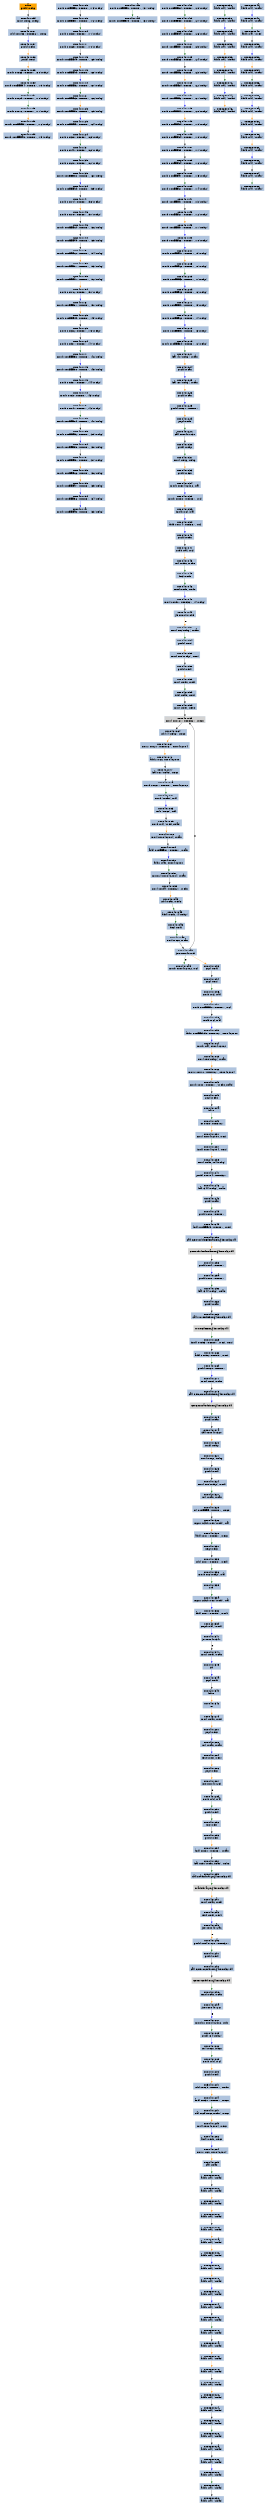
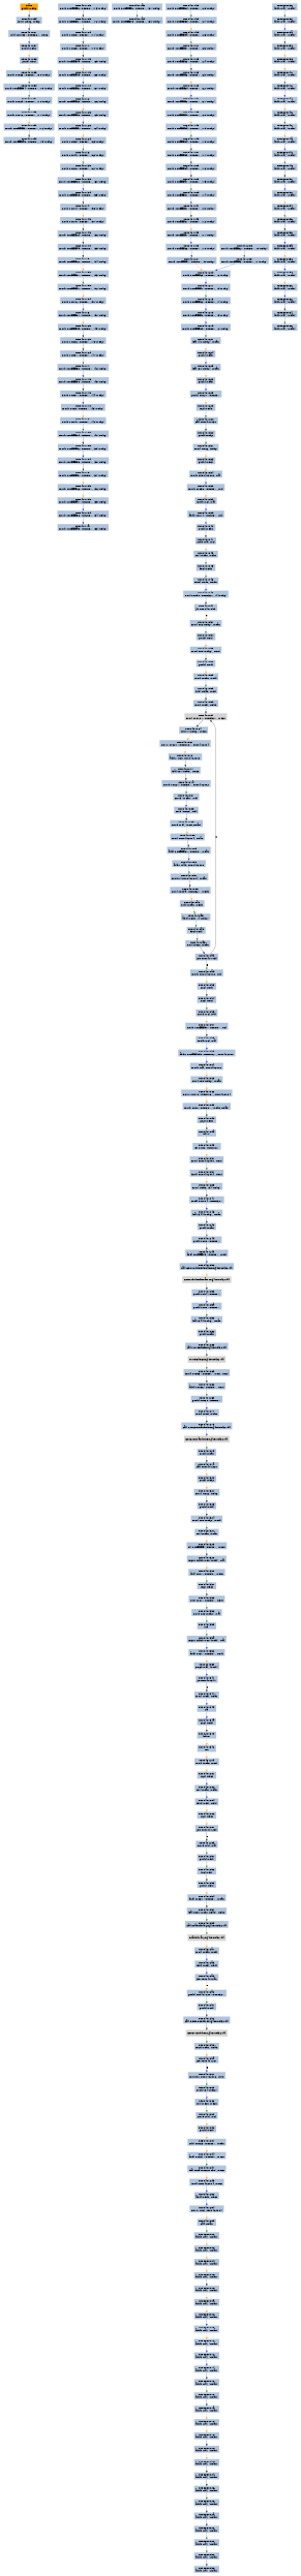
  digraph {
    node [color=lightsteelblue fillcolor=lightsteelblue shape=rectangle style=filled]
    edge [color=black]
    n1 [color=lightgrey fillcolor=orange label="start\npushl %ebp"]
    n2 [label="0x004010df\nmovl %esp, %ebp"]
    n3 [label="0x004010e1\nsubl $0x158<UINT32>, %esp"]
    n4 [label="0x004010e7\npushl %ebx"]
    n5 [label="0x004010e8\npushl %esi"]
    n6 [label="0x004010e9\nmovb $0x63<UINT8>, -80(%ebp)"]
    n7 [label="0x004010ed\nmovb $0xffffffd4<UINT8>, -79(%ebp)"]
    n8 [label="0x004010f1\nmovb $0x2b<UINT8>, -78(%ebp)"]
    n9 [label="0x004010f5\nmovb $0x16<UINT8>, -77(%ebp)"]
    n10 [label="0x004010f9\nmovb $0xfffffffd<UINT8>, -76(%ebp)"]
    n11 [label="0x004010fd\nmovb $0xffffffa9<UINT8>, -75(%ebp)"]
    n12 [label="0x00401105\nmovb $0xfffffffc<UINT8>, -73(%ebp)"]
    n13 [label="0x00401109\nmovb $0xfffffff1<UINT8>, -72(%ebp)"]
    n14 [label="0x0040110d\nmovb $0x3e<UINT8>, -71(%ebp)"]
    n15 [label="0x00401111\nmovb $0x65<UINT8>, -70(%ebp)"]
    n16 [label="0x00401115\nmovb $0xffffffda<UINT8>, -69(%ebp)"]
    n17 [label="0x00401119\nmovb $0xffffffbf<UINT8>, -68(%ebp)"]
    n18 [label="0x0040111d\nmovb $0xfffffff6<UINT8>, -67(%ebp)"]
    n19 [label="0x00401121\nmovb $0xffffffc9<UINT8>, -66(%ebp)"]
    n20 [label="0x00401125\nmovb $0xffffffb9<UINT8>, -65(%ebp)"]
    n21 [label="0x00401129\nmovb $0xfffffffb<UINT8>, -64(%ebp)"]
    n22 [label="0x0040112d\nmovb $0x3e<UINT8>, -63(%ebp)"]
    n23 [label="0x00401131\nmovb $0x4b<UINT8>, -62(%ebp)"]
    n24 [label="0x00401135\nmovb $0x28<UINT8>, -61(%ebp)"]
    n25 [label="0x00401139\nmovb $0xffffffd8<UINT8>, -60(%ebp)"]
    n26 [label="0x0040113d\nmovb $0xffffffbf<UINT8>, -59(%ebp)"]
    n27 [label="0x00401141\nmovb $0x7d<UINT8>, -58(%ebp)"]
    n28 [label="0x00401145\nmovb $0x7e<UINT8>, -57(%ebp)"]
    n29 [label="0x00401149\nmovb $0xffffffcd<UINT8>, -56(%ebp)"]
    n30 [label="0x0040114d\nmovb $0xffffffaa<UINT8>, -55(%ebp)"]
    n31 [label="0x00401151\nmovb $0xffffffc0<UINT8>, -54(%ebp)"]
    n32 [label="0x00401155\nmovb $0xffffff97<UINT8>, -53(%ebp)"]
    n33 [label="0x00401159\nmovb $0xffffffa1<UINT8>, -52(%ebp)"]
    n34 [label="0x0040115d\nmovb $0x76<UINT8>, -51(%ebp)"]
    n35 [label="0x00401161\nmovb $0xffffff81<UINT8>, -50(%ebp)"]
    n36 [label="0x00401165\nmovb $0xffffffdf<UINT8>, -49(%ebp)"]
    n37 [label="0x00401169\nmovb $0x36<UINT8>, -48(%ebp)"]
    n38 [label="0x0040116d\nmovb $0x51<UINT8>, -47(%ebp)"]
    n39 [label="0x00401171\nmovb $0xffffff93<UINT8>, -46(%ebp)"]
    n40 [label="0x00401175\nmovb $0xffffff98<UINT8>, -45(%ebp)"]
    n41 [label="0x00401179\nmovb $0x51<UINT8>, -44(%ebp)"]
    n42 [label="0x0040117d\nmovb $0x3<UINT8>, -43(%ebp)"]
    n43 [label="0x00401181\nmovb $0x7b<UINT8>, -42(%ebp)"]
    n44 [label="0x00401185\nmovb $0xffffff8d<UINT8>, -40(%ebp)"]
    n45 [label="0x00401189\nmovb $0xfffffff6<UINT8>, -39(%ebp)"]
    n46 [label="0x0040118d\nmovb $0xffffff95<UINT8>, -38(%ebp)"]
    n47 [label="0x00401191\nmovb $0xfffffff0<UINT8>, -37(%ebp)"]
    n48 [label="0x00401195\nmovb $0xffffffc6<UINT8>, -36(%ebp)"]
    n49 [label="0x00401199\nmovb $0xffffffa7<UINT8>, -35(%ebp)"]
    n50 [label="0x0040119d\nmovb $0xffffff96<UINT8>, -34(%ebp)"]
    n51 [label="0x004011a1\nmovb $0xffffffa5<UINT8>, -33(%ebp)"]
    n52 [label="0x004011a9\nmovb $0xfffffff0<UINT8>, -31(%ebp)"]
    n53 [label="0x004011ad\nmovb $0xffffffdd<UINT8>, -30(%ebp)"]
    n54 [label="0x004011b5\nmovb $0xffffff8d<UINT8>, -28(%ebp)"]
    n55 [label="0x004011b9\nmovb $0xffffffee<UINT8>, -27(%ebp)"]
    n56 [label="0x004011bd\nmovb $0xffffffda<UINT8>, -26(%ebp)"]
    n57 [label="0x004011c1\nmovb $0xfffffff7<UINT8>, -25(%ebp)"]
    n58 [label="0x004011c5\nmovb $0xffffffc3<UINT8>, -24(%ebp)"]
    n59 [label="0x004011c9\nmovb $0xfffffff6<UINT8>, -23(%ebp)"]
    n60 [label="0x004011cd\nmovb $0xffffffcf<UINT8>, -22(%ebp)"]
    n61 [label="0x004011d1\nmovb $0xfffffff6<UINT8>, -21(%ebp)"]
    n62 [label="0x004011d5\nmovb $0xffffffdb<UINT8>, -20(%ebp)"]
    n63 [label="0x004011d9\nmovb $0xffffffba<UINT8>, -19(%ebp)"]
    n64 [label="0x004011dd\nmovb $0xffffff8a<UINT8>, -18(%ebp)"]
    n65 [label="0x004011e1\nmovb $0xffffffe9<UINT8>, -17(%ebp)"]
    n66 [label="0x004011e5\nmovb $0xffffff8a<UINT8>, -16(%ebp)"]
    n67 [label="0x004011e9\nmovb $0xffffffa7<UINT8>, -15(%ebp)"]
    n68 [label="0x004011ed\nmovb $0xffffffc1<UINT8>, -14(%ebp)"]
    n69 [label="0x004011f1\nmovb $0xfffffff1<UINT8>, -13(%ebp)"]
    n70 [label="0x004011f5\nmovb $0xffffffc1<UINT8>, -12(%ebp)"]
    n71 [label="0x004011f9\nmovb $0xfffffff7<UINT8>, -11(%ebp)"]
    n72 [label="0x004011fd\nmovb $0xffffffc6<UINT8>, -10(%ebp)"]
    n73 [label="0x00401201\nmovb $0xffffffa7<UINT8>, -9(%ebp)"]
    n74 [label="0x00401205\nmovb $0xffffffc2<UINT8>, -8(%ebp)"]
    n75 [label="0x00401209\nmovb $0xfffffff3<UINT8>, -7(%ebp)"]
    n76 [label="0x0040120d\nmovb $0xffffffc3<UINT8>, -6(%ebp)"]
    n77 [label="0x00401211\nmovb $0xfffffff1<UINT8>, -5(%ebp)"]
    n78 [label="0x00401215\nmovb $0xffffffc2<UINT8>, -4(%ebp)"]
    n79 [label="0x00401219\nmovb $0xfffffff0<UINT8>, -3(%ebp)"]
    n80 [label="0x0040121d\nmovb $0xffffff8d<UINT8>, -2(%ebp)"]
    n81 [label="0x00401221\nleal -40(%ebp), %eax"]
    n82 [label="0x00401224\npushl %eax"]
    n83 [label="0x00401225\nleal -80(%ebp), %eax"]
    n84 [label="0x00401228\npushl %eax"]
    n85 [label="0x00401229\npushl $0x27<UINT8>"]
    n86 [label="0x0040122b\npopl %edx"]
    n87 [label="0x0040122c\ncall 0x00401030"]
    n88 [label="0x00401030\npushl %ebp"]
    n89 [label="0x00401031\nmovl %esp, %ebp"]
    n90 [label="0x00401033\npushl %ecx"]
    n91 [label="0x00401034\nmovb 0x80402002, %al"]
    n92 [label="0x00401039\nmovb $0x30<UINT8>, %cl"]
    n93 [label="0x0040103b\nimulb %cl, %al"]
    n94 [label="0x0040103d\naddb $0x14<UINT8>, %cl"]
    n95 [label="0x00401040\npushl %ebx"]
    n96 [label="0x00401041\nsubb %al, %cl"]
    n97 [label="0x00401043\nxorl %ebx, %ebx"]
    n98 [label="0x00401045\ndecl %edx"]
    n99 [label="0x00401046\ntestl %edx, %edx"]
    n100 [label="0x00401048\nmovl $0xd0<UINT32>, -4(%ebp)"]
    n101 [label="0x0040104f\njle 0x004010b5"]
    n102 [label="0x00401051\nmovl 0xc(%ebp), %eax"]
    n103 [label="0x00401054\npushl %esi"]
    n104 [label="0x00401055\nmovl 0x8(%ebp), %esi"]
    n105 [label="0x00401058\npushl %edi"]
    n106 [label="0x00401059\nmovl %edx, %edi"]
    n107 [label="0x0040105b\nsubl %eax, %esi"]
    n108 [label="0x0040105d\nmovl %edi, %ebx"]
    n109 [fillcolor=lightgrey label="0x0040105f\nmovl $0x121<UINT32>, %ecx"]
    n110 [label="0x00401064\nsubl -4(%ebp), %ecx"]
    n111 [label="0x00401067\nmovw $0x21<UINT16>, 0x00402004"]
    n112 [label="0x00401070\naddw %cx, 0x00402000"]
    n113 [label="0x00401077\nleal 0x1(%eax), %ecx"]
    n114 [label="0x0040107a\nmovb $0x27<UINT8>, 0x00402002"]
    n115 [label="0x00401081\nmovb (%eax), %dl"]
    n116 [label="0x00401083\nxorb (%ecx), %dl"]
    n117 [label="0x00401085\nmovb %dl, (%esi,%eax)"]
    n118 [label="0x00401088\nmovl 0x00402004, %eax"]
    n119 [label="0x0040108d\naddl $0xffffff81<UINT8>, %eax"]
    n120 [label="0x00401090\naddw %ax, 0x00402000"]
    n121 [label="0x00401097\nmovswl 0x00402004, %eax"]
    n122 [label="0x0040109e\nmovl $0xda<UINT32>, %edx"]
    n123 [label="0x004010a3\nsubl %eax, %edx"]
    n124 [label="0x004010a5\naddl %edx, -4(%ebp)"]
    n125 [label="0x004010a8\ndecl %edi"]
    n126 [color=lightgrey label="0x004010a9\nmovl %ecx, %eax"]
    n127 [label="0x004010ab\njne 0x0040105f"]
    n128 [label="0x004010ad\nmovb 0x00402002, %cl"]
    n129 [label="0x004010b3\npopl %edi"]
    n130 [label="0x004010b4\npopl %esi"]
    n131 [label="0x004010b5\nmovb %cl, %al"]
    n132 [label="0x004010b7\nmovb $0xffffffd0<UINT8>, %cl"]
    n133 [label="0x004010b9\nimulb %cl, %al"]
    n134 [label="0x004010bb\naddw $0xffffbb55<UINT16>, 0x00402000"]
    n135 [label="0x004010c4\nmovb %al, 0x00402002"]
    n136 [label="0x004010c9\nmovl 0x8(%ebp), %eax"]
    n137 [label="0x004010cc\nmovw $0x10<UINT16>, 0x00402004"]
    n138 [label="0x004010d5\nmovb $0x0<UINT8>, (%ebx,%eax)"]
    n139 [label="0x004010d9\npopl %ebx"]
    n140 [label="0x004010da\nleave "]
    n141 [label="0x004010db\nret $0x8<UINT16>"]
    n142 [label="0x00401231\nmovl 0x00402000, %esi"]
    n143 [label="0x00401237\nimull 0x00402004, %esi"]
    n144 [label="0x0040123e\nmovl %eax, -84(%ebp)"]
    n145 [label="0x00401241\npushl $0x104<UINT32>"]
    n146 [label="0x00401246\nleal -344(%ebp), %eax"]
    n147 [label="0x0040124c\npushl %eax"]
    n148 [label="0x0040124d\npushl $0x0<UINT8>"]
    n149 [label="0x0040124f\nandl $0xffffffdd<UINT8>, %esi"]
    n150 [label="0x00401252\ncall GetModuleFileNameA@kernel32.dll"]
    n151 [color=lightgrey fillcolor=lightgrey label="GetModuleFileNameA@kernel32.dll"]
    n152 [label="0x00401258\npushl $0x4<UINT8>"]
    n153 [label="0x0040125a\npushl $0x0<UINT8>"]
    n154 [label="0x0040125c\nleal -344(%ebp), %eax"]
    n155 [label="0x00401262\npushl %eax"]
    n156 [label="0x00401263\ncall MoveFileExA@kernel32.dll"]
    n157 [color=lightgrey fillcolor=lightgrey label="MoveFileExA@kernel32.dll"]
    n158 [label="0x00401269\nimull $0x53<UINT8>, %esi, %esi"]
    n159 [label="0x0040126c\naddl $0x56<UINT8>, %esi"]
    n160 [label="0x0040126f\npushl $0x20<UINT8>"]
    n161 [label="0x00401271\nmovl %esi, %ebx"]
    n162 [label="0x00401273\ncall GetCommandLineA@kernel32.dll"]
    n163 [color=lightgrey fillcolor=lightgrey label="GetCommandLineA@kernel32.dll"]
    n164 [label="0x00401279\npushl %eax"]
    n165 [label="0x0040127a\ncall 0x00401320"]
    n166 [label="0x00401320\npushl %ebp"]
    n167 [label="0x00401321\nmovl %esp, %ebp"]
    n168 [label="0x00401323\npushl %edi"]
    n169 [label="0x00401324\nmovl 0x8(%ebp), %edi"]
    n170 [label="0x00401327\nxorl %eax, %eax"]
    n171 [label="0x00401329\norl $0xffffffff<UINT8>, %ecx"]
    n172 [label="0x0040132c\nrepnz scasb %es:(%edi), %al"]
    n173 [label="0x0040132e\naddl $0x1<UINT8>, %ecx"]
    n174 [label="0x00401331\nnegl %ecx"]
    n175 [label="0x00401333\nsubl $0x1<UINT8>, %edi"]
    n176 [label="0x00401336\nmovb 0xc(%ebp), %al"]
    n177 [label="0x00401339\nstd "]
    n178 [label="0x0040133a\nrepnz scasb %es:(%edi), %al"]
    n179 [label="0x0040133c\naddl $0x1<UINT8>, %edi"]
    n180 [label="0x0040133f\ncmpb %al, (%edi)"]
    n181 [label="0x00401341\nje 0x00401347"]
    n182 [label="0x00401347\nmovl %edi, %eax"]
    n183 [label="0x00401349\ncld "]
    n184 [label="0x0040134a\npopl %edi"]
    n185 [label="0x0040134b\nleave "]
    n186 [label="0x0040134c\nret"]
    n187 [label="0x0040127f\nmovl %eax, %esi"]
    n188 [label="0x00401281\npopl %ecx"]
    n189 [label="0x00401282\nxorl %eax, %eax"]
    n190 [label="0x00401284\ntestl %esi, %esi"]
    n191 [label="0x00401286\npopl %ecx"]
    n192 [label="0x00401287\njne 0x0040128f"]
    n193 [label="0x0040128f\nmovb %bl, %al"]
    n194 [label="0x00401291\npushl %edi"]
    n195 [label="0x00401292\nincl %esi"]
    n196 [label="0x00401293\npushl %esi"]
    n197 [label="0x00401294\nandl $0x31<UINT8>, %eax"]
    n198 [label="0x00401297\nleal 0x51(%ebx,%eax), %ebx"]
    n199 [label="0x0040129b\ncall LoadLibraryA@kernel32.dll"]
    n200 [color=lightgrey fillcolor=lightgrey label="LoadLibraryA@kernel32.dll"]
    n201 [label="0x004012a1\nmovl %eax, %edi"]
    n202 [label="0x004012a3\ntestl %edi, %edi"]
    n203 [label="0x004012a5\njne 0x004012ac"]
    n204 [label="0x004012ac\npushl $0x401020<UINT32>"]
    n205 [label="0x004012b1\npushl %edi"]
    n206 [label="0x004012b2\ncall GetProcAddress@kernel32.dll"]
    n207 [color=lightgrey fillcolor=lightgrey label="GetProcAddress@kernel32.dll"]
    n208 [label="0x004012b8\ntestl %eax, %eax"]
    n209 [label="0x004012ba\njne 0x004012c1"]
    n210 [label="0x004012c1\nmovsbw 0x00402002, %dx"]
    n211 [label="0x004012c9\npushl -84(%ebp)"]
    n212 [label="0x004012cc\nxorl %ecx, %ecx"]
    n213 [label="0x004012ce\nmovb %bl, %cl"]
    n214 [label="0x004012d0\npushl %edi"]
    n215 [label="0x504012d1\nsubl $0x65<UINT8>, %edx"]
    n216 [label="0x004012d4\nandl $0x31<UINT8>, %ecx"]
    n217 [label="0x004012d7\nleal 0x2f(%ecx,%ebx), %ecx"]
    n218 [label="0x004012db\nimull 0x00402004, %ecx"]
    n219 [label="0x004012e2\nandl %edx, %ecx"]
    n220 [label="0x004012e4\nmovw %cx, 0x00402004"]
    n221 [label="0x004012eb\ncall %eax"]
    n222 [label="0x88880000\naddb %al, (%eax)"]
    n223 [label="0x88880002\naddb %al, (%eax)"]
    n224 [label="0x88880004\naddb %al, (%eax)"]
    n225 [label="0x88880006\naddb %al, (%eax)"]
    n226 [label="0x88880008\naddb %al, (%eax)"]
    n227 [label="0x8888000a\naddb %al, (%eax)"]
    n228 [label="0x8888000c\naddb %al, (%eax)"]
    n229 [label="0x8888000e\naddb %al, (%eax)"]
    n230 [label="0x88880010\naddb %al, (%eax)"]
    n231 [label="0x88880012\naddb %al, (%eax)"]
    n232 [label="0x88880014\naddb %al, (%eax)"]
    n233 [label="0x88880016\naddb %al, (%eax)"]
    n234 [label="0x88880018\naddb %al, (%eax)"]
    n235 [label="0x8888001a\naddb %al, (%eax)"]
    n236 [label="0x8888001c\naddb %al, (%eax)"]
    n237 [label="0x8888001e\naddb %al, (%eax)"]
    n238 [label="0x88880020\naddb %al, (%eax)"]
    n239 [label="0x88880022\naddb %al, (%eax)"]
    n240 [label="0x88880024\naddb %al, (%eax)"]
    n241 [label="0x88880026\naddb %al, (%eax)"]
    n242 [label="0x88880028\naddb %al, (%eax)"]
    n243 [label="0x8888002a\naddb %al, (%eax)"]
    n244 [label="0x8888002c\naddb %al, (%eax)"]
    n245 [label="0x8888002e\naddb %al, (%eax)"]
    n246 [label="0x88880030\naddb %al, (%eax)"]
    n247 [label="0x88880032\naddb %al, (%eax)"]
    n248 [label="0x88880036\naddb %al, (%eax)"]
    n249 [label="0x88880038\naddb %al, (%eax)"]
    n250 [label="0x8888003a\naddb %al, (%eax)"]
    n251 [label="0x8888003c\naddb %al, (%eax)"]
    n252 [label="0x8888003e\naddb %al, (%eax)"]
    n253 [label="0x88880040\naddb %al, (%eax)"]
    n254 [label="0x88880042\naddb %al, (%eax)"]
    n255 [label="0x88880044\naddb %al, (%eax)"]
    n256 [label="0x88880046\naddb %al, (%eax)"]
+   n257 [label="0x88880048\naddb %al, (%eax)"]
    n258 [label="0x8888004a\naddb %al, (%eax)"]
    n259 [label="0x8888004c\naddb %al, (%eax)"]
-   n260 [label="0x8888004e\naddb %al, (%ret)"]
+   n260 [label="0x8888004e\naddb %al, (%eax)"]
    n261 [label="0x88880050\naddb %al, (%eax)"]
    n262 [label="0x88880052\naddb %al, (%eax)"]
    n263 [label="0x88880054\naddb %al, (%eax)"]
    n264 [label="0x88880056\naddb %al, (%eax)"]
    n265 [label="0x88880058\naddb %al, (%eax)"]
    n266 [label="0x8888005a\naddb %al, (%eax)"]
    n267 [label="0x8888005c\naddb %al, (%eax)"]
    n268 [label="0x8888005e\naddb %al, (%eax)"]
    n269 [label="0x88880060\naddb %al, (%eax)"]
    n270 [label="0x88880062\naddb %al, (%eax)"]
    n271 [label="0x88880064\naddb %al, (%eax)"]
    n272 [label="0x88880066\naddb %al, (%eax)"]
    n1 -> n2
    n2 -> n3
    n3 -> n4 [color=blue]
    n4 -> n5 [color=darkorange]
    n5 -> n6 [color=darkorange]
    n6 -> n7 [color=darkgreen]
    n7 -> n8 [color=darkgreen]
    n8 -> n9 [color=darkgreen]
    n9 -> n10 [color=darkorange]
    n10 -> n11
    n12 -> n13
    n13 -> n14 [color=darkgreen]
    n14 -> n15
    n15 -> n16
    n16 -> n17 [color=darkorange]
    n17 -> n18 [color=blue]
    n18 -> n19 [color=darkgreen]
    n19 -> n20 [color=darkorange]
    n20 -> n21 [color=blue]
    n21 -> n22 [color=darkorange]
    n22 -> n23 [color=darkgreen]
    n23 -> n24 [color=darkgreen]
    n24 -> n25
    n25 -> n26 [color=blue]
    n26 -> n27
    n27 -> n28 [color=darkorange]
    n28 -> n29
    n29 -> n30
    n30 -> n31
    n31 -> n32 [color=darkorange]
    n32 -> n33 [color=darkgreen]
    n33 -> n34 [color=darkorange]
    n34 -> n35 [color=blue]
    n35 -> n36 [color=darkorange]
    n36 -> n37
    n37 -> n38
    n38 -> n39 [color=darkgreen]
    n39 -> n40 [color=blue]
    n40 -> n41
    n41 -> n42 [color=blue]
    n42 -> n43 [color=darkorange]
    n43 -> n44 [color=darkgreen]
    n44 -> n45
    n45 -> n46 [color=blue]
    n46 -> n47
    n47 -> n48 [color=darkorange]
    n48 -> n49 [color=darkorange]
    n49 -> n50 [color=blue]
    n50 -> n51 [color=blue]
    n52 -> n53 [color=darkgreen]
    n54 -> n55 [color=darkgreen]
    n55 -> n56 [color=darkorange]
    n56 -> n57 [color=darkgreen]
    n57 -> n58 [color=darkgreen]
    n58 -> n59
    n59 -> n60 [color=darkorange]
    n60 -> n61 [color=blue]
    n61 -> n62 [color=blue]
    n62 -> n63 [color=darkorange]
    n63 -> n64 [color=darkgreen]
    n64 -> n65
    n65 -> n66
    n66 -> n67
    n67 -> n68 [color=darkgreen]
    n68 -> n69 [color=blue]
    n69 -> n70
    n70 -> n71 [color=darkorange]
    n71 -> n72 [color=blue]
    n72 -> n73 [color=blue]
-   n73 -> n74 [color=darkorange]
+   n73 -> n76 [color=darkorange]
    n74 -> n75 [color=darkgreen]
    n75 -> n76 [color=blue]
    n76 -> n77 [color=blue]
    n77 -> n78 [color=darkgreen]
    n78 -> n79 [color=blue]
    n79 -> n80 [color=blue]
    n80 -> n81 [color=darkgreen]
    n81 -> n82 [color=darkorange]
    n82 -> n83 [color=blue]
    n83 -> n84 [color=darkorange]
    n84 -> n85 [color=blue]
    n85 -> n86 [color=darkorange]
    n86 -> n87 [color=darkgreen]
    n87 -> n88
    n88 -> n89 [color=darkgreen]
    n89 -> n90 [color=darkorange]
    n90 -> n91 [color=darkorange]
    n91 -> n92 [color=blue]
    n92 -> n93 [color=darkorange]
    n93 -> n94 [color=blue]
    n94 -> n95 [color=blue]
    n95 -> n96
    n96 -> n97 [color=darkorange]
    n97 -> n98 [color=darkgreen]
    n98 -> n99 [color=darkgreen]
    n99 -> n100 [color=blue]
    n100 -> n101
    n101 -> n102 [color=darkorange label=T]
    n102 -> n103 [color=darkgreen]
    n103 -> n104 [color=darkorange]
    n104 -> n105
    n105 -> n106 [color=darkorange]
    n106 -> n107 [color=darkgreen]
    n107 -> n108
    n108 -> n109
    n109 -> n110
    n110 -> n111 [color=darkorange]
    n111 -> n112 [color=darkorange]
    n112 -> n113
    n113 -> n114
    n114 -> n115 [color=darkgreen]
    n115 -> n116 [color=blue]
    n116 -> n117
    n117 -> n118 [color=darkorange]
    n118 -> n119
    n119 -> n120 [color=blue]
    n120 -> n121 [color=darkgreen]
    n121 -> n122
    n122 -> n123 [color=darkorange]
    n123 -> n124 [color=darkgreen]
    n124 -> n125 [color=darkgreen]
    n125 -> n126 [color=darkgreen]
    n126 -> n127
    n127 -> n109 [label=T]
    n127 -> n128 [color=darkgreen label=F]
-   n127 -> n129 [color=darkorange]
+   n128 -> n129 [color=darkorange]
    n129 -> n130
    n130 -> n131 [color=darkgreen]
    n131 -> n132 [color=darkorange]
    n132 -> n133
    n133 -> n134 [color=blue]
    n134 -> n135 [color=blue]
    n135 -> n136 [color=darkorange]
    n136 -> n137 [color=darkorange]
    n137 -> n138 [color=darkorange]
    n138 -> n139
    n139 -> n140
    n140 -> n141 [color=darkgreen]
    n141 -> n142 [color=darkorange]
    n142 -> n143 [color=darkgreen]
    n143 -> n144 [color=darkorange]
    n144 -> n145
    n145 -> n146 [color=blue]
    n146 -> n147
    n147 -> n148 [color=darkgreen]
    n148 -> n149
    n149 -> n150 [color=blue]
    n150 -> n151 [color=darkorange]
    n151 -> n152
    n152 -> n153 [color=blue]
    n153 -> n154 [color=darkgreen]
    n154 -> n155
    n155 -> n156
    n156 -> n157
    n157 -> n158 [color=darkgreen]
    n158 -> n159
    n159 -> n160 [color=darkgreen]
    n160 -> n161 [color=blue]
    n161 -> n162
    n162 -> n163 [color=blue]
    n163 -> n164 [color=darkgreen]
    n164 -> n165
    n165 -> n166 [color=darkorange]
    n166 -> n167 [color=darkorange]
    n167 -> n168
    n168 -> n169
    n169 -> n170 [color=darkgreen]
    n170 -> n171 [color=darkorange]
    n171 -> n172
    n172 -> n173 [color=darkorange]
    n173 -> n174 [color=darkgreen]
    n174 -> n175
    n175 -> n176 [color=darkgreen]
    n176 -> n177 [color=darkgreen]
    n177 -> n178 [color=darkgreen]
    n178 -> n179 [color=blue]
    n179 -> n180 [color=darkorange]
    n180 -> n181 [color=blue]
    n181 -> n182 [label=T]
    n182 -> n183 [color=blue]
    n183 -> n184 [color=blue]
    n184 -> n185
    n185 -> n186 [color=darkorange]
    n186 -> n187 [color=darkorange]
    n187 -> n188 [color=darkorange]
    n188 -> n189 [color=blue]
    n189 -> n190 [color=blue]
    n190 -> n191 [color=darkorange]
    n191 -> n192 [color=darkorange]
    n192 -> n193 [label=T]
    n193 -> n194 [color=darkgreen]
    n194 -> n195 [color=darkgreen]
    n195 -> n196
    n196 -> n197 [color=darkorange]
    n197 -> n198
    n198 -> n199 [color=darkgreen]
    n199 -> n200 [color=darkgreen]
    n200 -> n201 [color=darkorange]
    n201 -> n202 [color=blue]
    n202 -> n203 [color=blue]
    n203 -> n204 [color=darkorange label=T]
    n204 -> n205 [color=darkgreen]
    n205 -> n206
    n206 -> n207
    n207 -> n208 [color=darkgreen]
    n208 -> n209 [color=darkorange]
    n209 -> n210 [color=blue label=F]
    n210 -> n211 [color=darkgreen]
    n211 -> n212 [color=blue]
    n212 -> n213 [color=darkgreen]
    n213 -> n214 [color=darkorange]
    n214 -> n215 [color=darkorange]
    n215 -> n216 [color=darkorange]
    n216 -> n217 [color=darkgreen]
    n217 -> n218 [color=darkorange]
    n218 -> n219 [color=blue]
    n219 -> n220 [color=blue]
    n220 -> n221 [color=darkorange]
    n221 -> n222 [color=darkgreen]
-   n222 -> n223
+   n222 -> n223 [color=darkorange]
    n223 -> n224 [color=darkorange]
    n224 -> n225 [color=darkorange]
    n225 -> n226
    n226 -> n227 [color=darkorange]
    n227 -> n228 [color=darkorange]
    n228 -> n229 [color=blue]
    n229 -> n230 [color=darkorange]
    n230 -> n231 [color=blue]
    n231 -> n232 [color=blue]
    n232 -> n233
    n233 -> n234 [color=darkgreen]
    n234 -> n235
    n235 -> n236 [color=darkorange]
    n236 -> n237 [color=darkorange]
    n237 -> n238
    n238 -> n239 [color=darkorange]
    n239 -> n240
    n240 -> n241
    n241 -> n242 [color=darkgreen]
    n242 -> n243
    n243 -> n244
-   n244 -> n245 [color=blue]
+   n244 -> n245 [color=darkgreen]
    n245 -> n246 [color=darkgreen]
    n246 -> n247
    n248 -> n249 [color=darkgreen]
    n249 -> n250 [color=blue]
    n250 -> n251
    n251 -> n252 [color=darkorange]
    n252 -> n253 [color=darkorange]
    n253 -> n254 [color=darkgreen]
    n254 -> n255 [color=blue]
    n255 -> n256 [color=darkorange]
+   n256 -> n257 [color=darkgreen]
+   n257 -> n258 [color=darkorange]
    n258 -> n259 [color=blue]
    n259 -> n260 [color=darkgreen]
    n260 -> n261
    n261 -> n262 [color=blue]
    n262 -> n263 [color=darkorange]
    n263 -> n264 [color=darkgreen]
    n264 -> n265
    n265 -> n266 [color=blue]
    n266 -> n267 [color=darkorange]
    n267 -> n268 [color=blue]
    n268 -> n269 [color=darkorange]
    n269 -> n270 [color=blue]
    n270 -> n271
    n271 -> n272 [color=darkgreen]
  }
